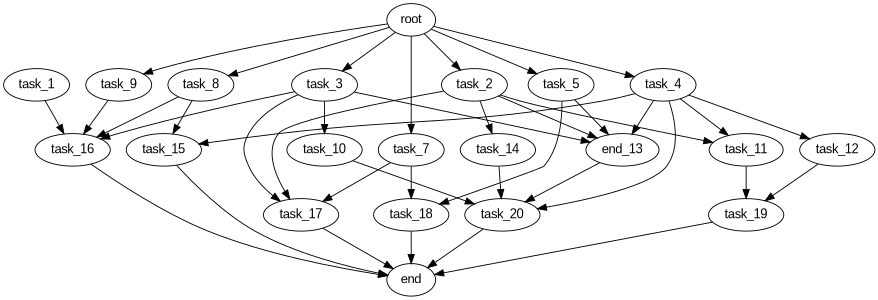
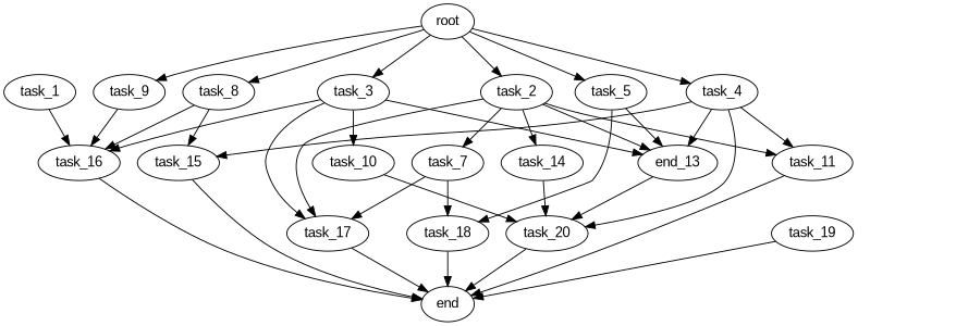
  digraph {
    fontname="Liberation Sans"
    node [fontname="Liberation Sans"]
    edge [fontname="Liberation Sans"]
    root
    task_2
    task_3
    task_4
    task_5
    task_7
    task_8
    task_9
    task_1
    task_16
    task_11
    n12 [label=end_13]
    task_14
    task_17
    task_10
-   task_12
    task_15
    task_20
    task_18
    end
    task_19
    root -> task_2
    root -> task_3
    root -> task_4
    root -> task_5
-   root -> task_7
+   task_2 -> task_7
    root -> task_8
    root -> task_9
    task_2 -> task_11
    task_2 -> n12
    task_2 -> task_14
    task_2 -> task_17
    task_3 -> task_16
    task_3 -> n12
    task_3 -> task_17
    task_3 -> task_10
    task_4 -> task_11
    task_4 -> n12
-   task_4 -> task_12
    task_4 -> task_15
    task_4 -> task_20
    task_5 -> n12
    task_5 -> task_18
    task_7 -> task_17
    task_7 -> task_18
    task_8 -> task_16
    task_8 -> task_15
    task_9 -> task_16
    task_1 -> task_16
    task_16 -> end
-   task_11 -> task_19
+   task_11 -> end
    n12 -> task_20
    task_14 -> task_20
    task_17 -> end
    task_10 -> task_20
-   task_12 -> task_19
    task_15 -> end
    task_20 -> end
    task_18 -> end
    task_19 -> end
  }
